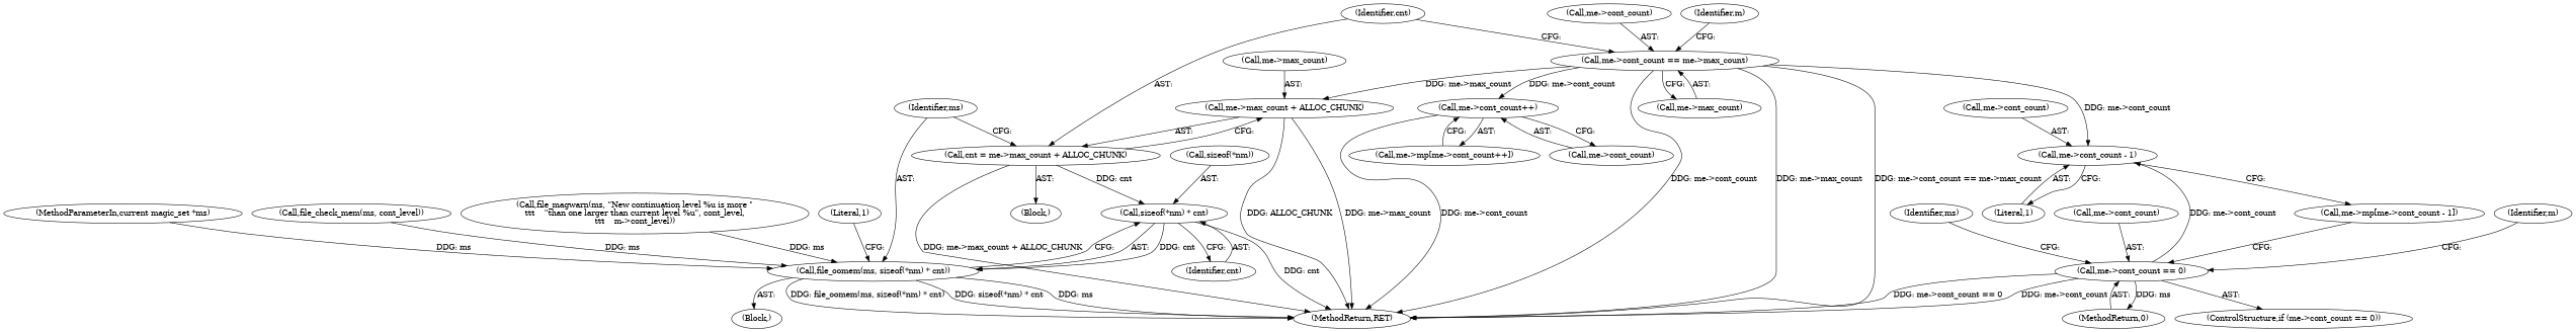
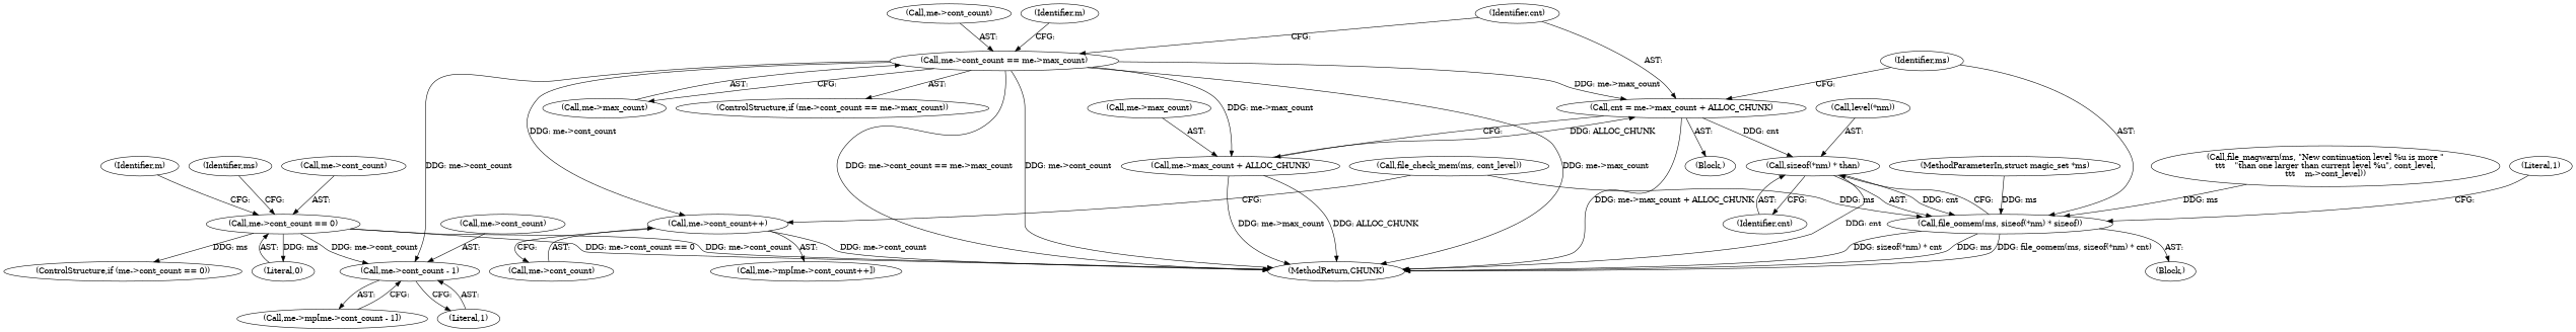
  digraph {
    n1 [label="(Call,me->cont_count - 1)"]
    n2 [label="(Call,me->mp[me->cont_count - 1])"]
    n3 [label="(Literal,1)"]
    n4 [label="(Call,me->cont_count == me->max_count)"]
-   n5 [label="(MethodReturn,RET)"]
+   n5 [label="(MethodReturn,CHUNK)"]
    n6 [label="(Call,cnt = me->max_count + ALLOC_CHUNK)"]
    n7 [label="(Call,me->max_count + ALLOC_CHUNK)"]
    n8 [label="(Call,me->cont_count++)"]
    n9 [label="(Call,me->max_count)"]
+   n10 [label="(ControlStructure,if (me->cont_count == me->max_count))"]
    n11 [label="(Call,me->cont_count == 0)"]
-   n12 [label="(MethodReturn,0)"]
+   n12 [label="(Literal,0)"]
    n13 [label="(ControlStructure,if (me->cont_count == 0))"]
-   n14 [label="(Call,sizeof(*nm) * cnt)"]
+   n14 [label="(Call,sizeof(*nm) * than)"]
    n15 [label="(Block,)"]
    n16 [label="(Call,me->mp[me->cont_count++])"]
    n17 [label="(Call,me->cont_count)"]
-   n18 [label="(Call,file_oomem(ms, sizeof(*nm) * cnt))"]
+   n18 [label="(Call,file_oomem(ms, sizeof(*nm) * sizeof))"]
    n19 [label="(Identifier,cnt)"]
    n20 [label="(Block,)"]
    n21 [label="(Identifier,ms)"]
-   n22 [label="(MethodParameterIn,current magic_set *ms)"]
-   n23 [label="(Call,sizeof(*nm))"]
+   n22 [label="(MethodParameterIn,struct magic_set *ms)"]
+   n23 [label="(Call,level(*nm))"]
    n24 [label="(Call,me->cont_count)"]
    n25 [label="(Identifier,m)"]
    n26 [label="(Identifier,m)"]
    n27 [label="(Call,me->max_count)"]
    n28 [label="(Identifier,ms)"]
    n29 [label="(Call,file_check_mem(ms, cont_level))"]
    n30 [label="(Call,file_magwarn(ms, \"New continuation level %u is more \"\n\t\t\t    \"than one larger than current level %u\", cont_level,\n\t\t\t    m->cont_level))"]
    n31 [label="(Call,me->cont_count)"]
    n32 [label="(Call,me->cont_count)"]
    n33 [label="(Identifier,cnt)"]
    n34 [label="(Literal,1)"]
-   n1 -> n2 [label="CFG: "]
+   n1 -> n2 [label="AST: "]
    n1 -> n3 [label="CFG: "]
-   n2 -> n11 [label="CFG: "]
+   n2 -> n1 [label="CFG: "]
    n3 -> n1 [label="AST: "]
    n4 -> n1 [label="DDG: me->cont_count"]
    n4 -> n5 [label="DDG: me->cont_count"]
    n4 -> n5 [label="DDG: me->max_count"]
    n4 -> n5 [label="DDG: me->cont_count == me->max_count"]
+   n4 -> n6 [label="DDG: me->max_count"]
    n4 -> n7 [label="DDG: me->max_count"]
    n4 -> n8 [label="DDG: me->cont_count"]
    n4 -> n9 [label="CFG: "]
+   n4 -> n10 [label="AST: "]
    n6 -> n5 [label="DDG: me->max_count + ALLOC_CHUNK"]
    n6 -> n7 [label="CFG: "]
    n6 -> n14 [label="DDG: cnt"]
    n6 -> n15 [label="AST: "]
    n7 -> n5 [label="DDG: me->max_count"]
    n7 -> n5 [label="DDG: ALLOC_CHUNK"]
-   n7 -> n6 [label="AST: "]
+   n7 -> n6 [label="DDG: ALLOC_CHUNK"]
    n8 -> n5 [label="DDG: me->cont_count"]
    n8 -> n16 [label="AST: "]
    n8 -> n17 [label="CFG: "]
    n9 -> n4 [label="AST: "]
    n11 -> n1 [label="DDG: me->cont_count"]
    n11 -> n5 [label="DDG: me->cont_count == 0"]
    n11 -> n5 [label="DDG: me->cont_count"]
    n11 -> n12 [label="DDG: ms"]
-   n11 -> n13 [label="AST: "]
+   n11 -> n13 [label="DDG: ms"]
    n12 -> n11 [label="AST: "]
    n14 -> n5 [label="DDG: cnt"]
    n14 -> n18 [label="AST: "]
    n14 -> n18 [label="DDG: cnt"]
    n14 -> n19 [label="CFG: "]
-   n16 -> n8 [label="CFG: "]
+   n29 -> n8 [label="CFG: "]
    n17 -> n8 [label="AST: "]
    n18 -> n5 [label="DDG: ms"]
    n18 -> n5 [label="DDG: file_oomem(ms, sizeof(*nm) * cnt)"]
    n18 -> n5 [label="DDG: sizeof(*nm) * cnt"]
    n18 -> n14 [label="CFG: "]
    n18 -> n20 [label="AST: "]
    n19 -> n14 [label="AST: "]
    n21 -> n6 [label="CFG: "]
    n21 -> n18 [label="AST: "]
    n22 -> n18 [label="DDG: ms"]
    n23 -> n14 [label="AST: "]
    n24 -> n4 [label="AST: "]
    n25 -> n4 [label="CFG: "]
    n26 -> n11 [label="CFG: "]
    n27 -> n7 [label="AST: "]
    n28 -> n11 [label="CFG: "]
    n29 -> n18 [label="DDG: ms"]
    n30 -> n18 [label="DDG: ms"]
    n31 -> n1 [label="AST: "]
    n32 -> n11 [label="AST: "]
    n33 -> n4 [label="CFG: "]
    n33 -> n6 [label="AST: "]
    n34 -> n18 [label="CFG: "]
  }
